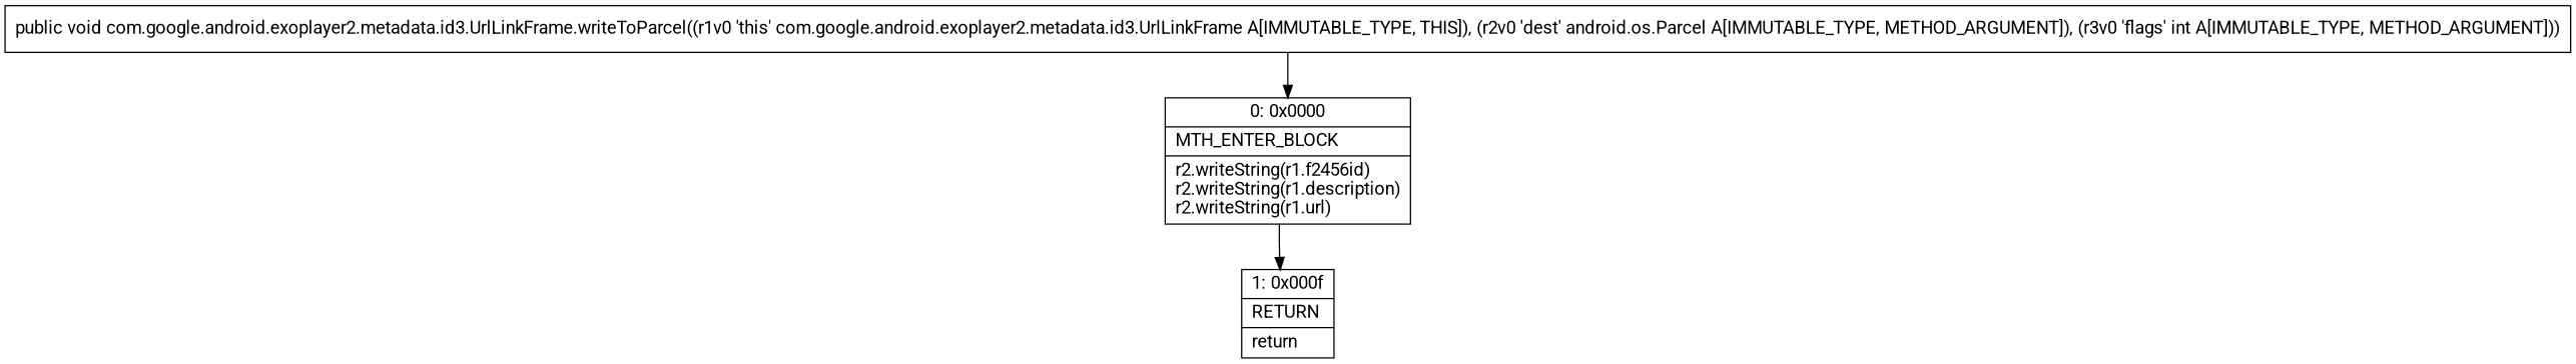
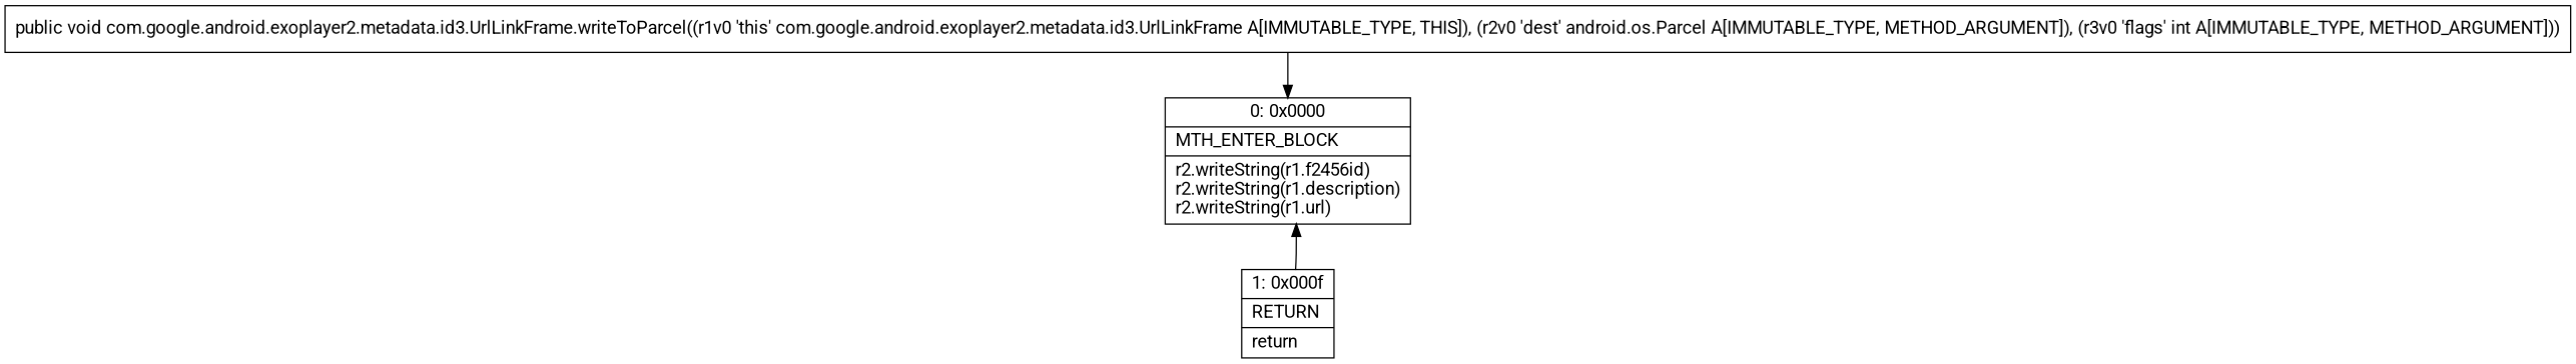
  digraph {
    fontname=Roboto
    node [shape=record fontname=Roboto]
    edge [fontname=Roboto]
    n1 [label="{0\:\ 0x0000|MTH_ENTER_BLOCK\l|r2.writeString(r1.f2456id)\lr2.writeString(r1.description)\lr2.writeString(r1.url)\l}"]
    n2 [label="{1\:\ 0x000f|RETURN\l|return\l}"]
    n3 [label="{public void com.google.android.exoplayer2.metadata.id3.UrlLinkFrame.writeToParcel((r1v0 'this' com.google.android.exoplayer2.metadata.id3.UrlLinkFrame A[IMMUTABLE_TYPE, THIS]), (r2v0 'dest' android.os.Parcel A[IMMUTABLE_TYPE, METHOD_ARGUMENT]), (r3v0 'flags' int A[IMMUTABLE_TYPE, METHOD_ARGUMENT])) }"]
-   n1 -> n2
+   n2 -> n1
    n3 -> n1
  }
